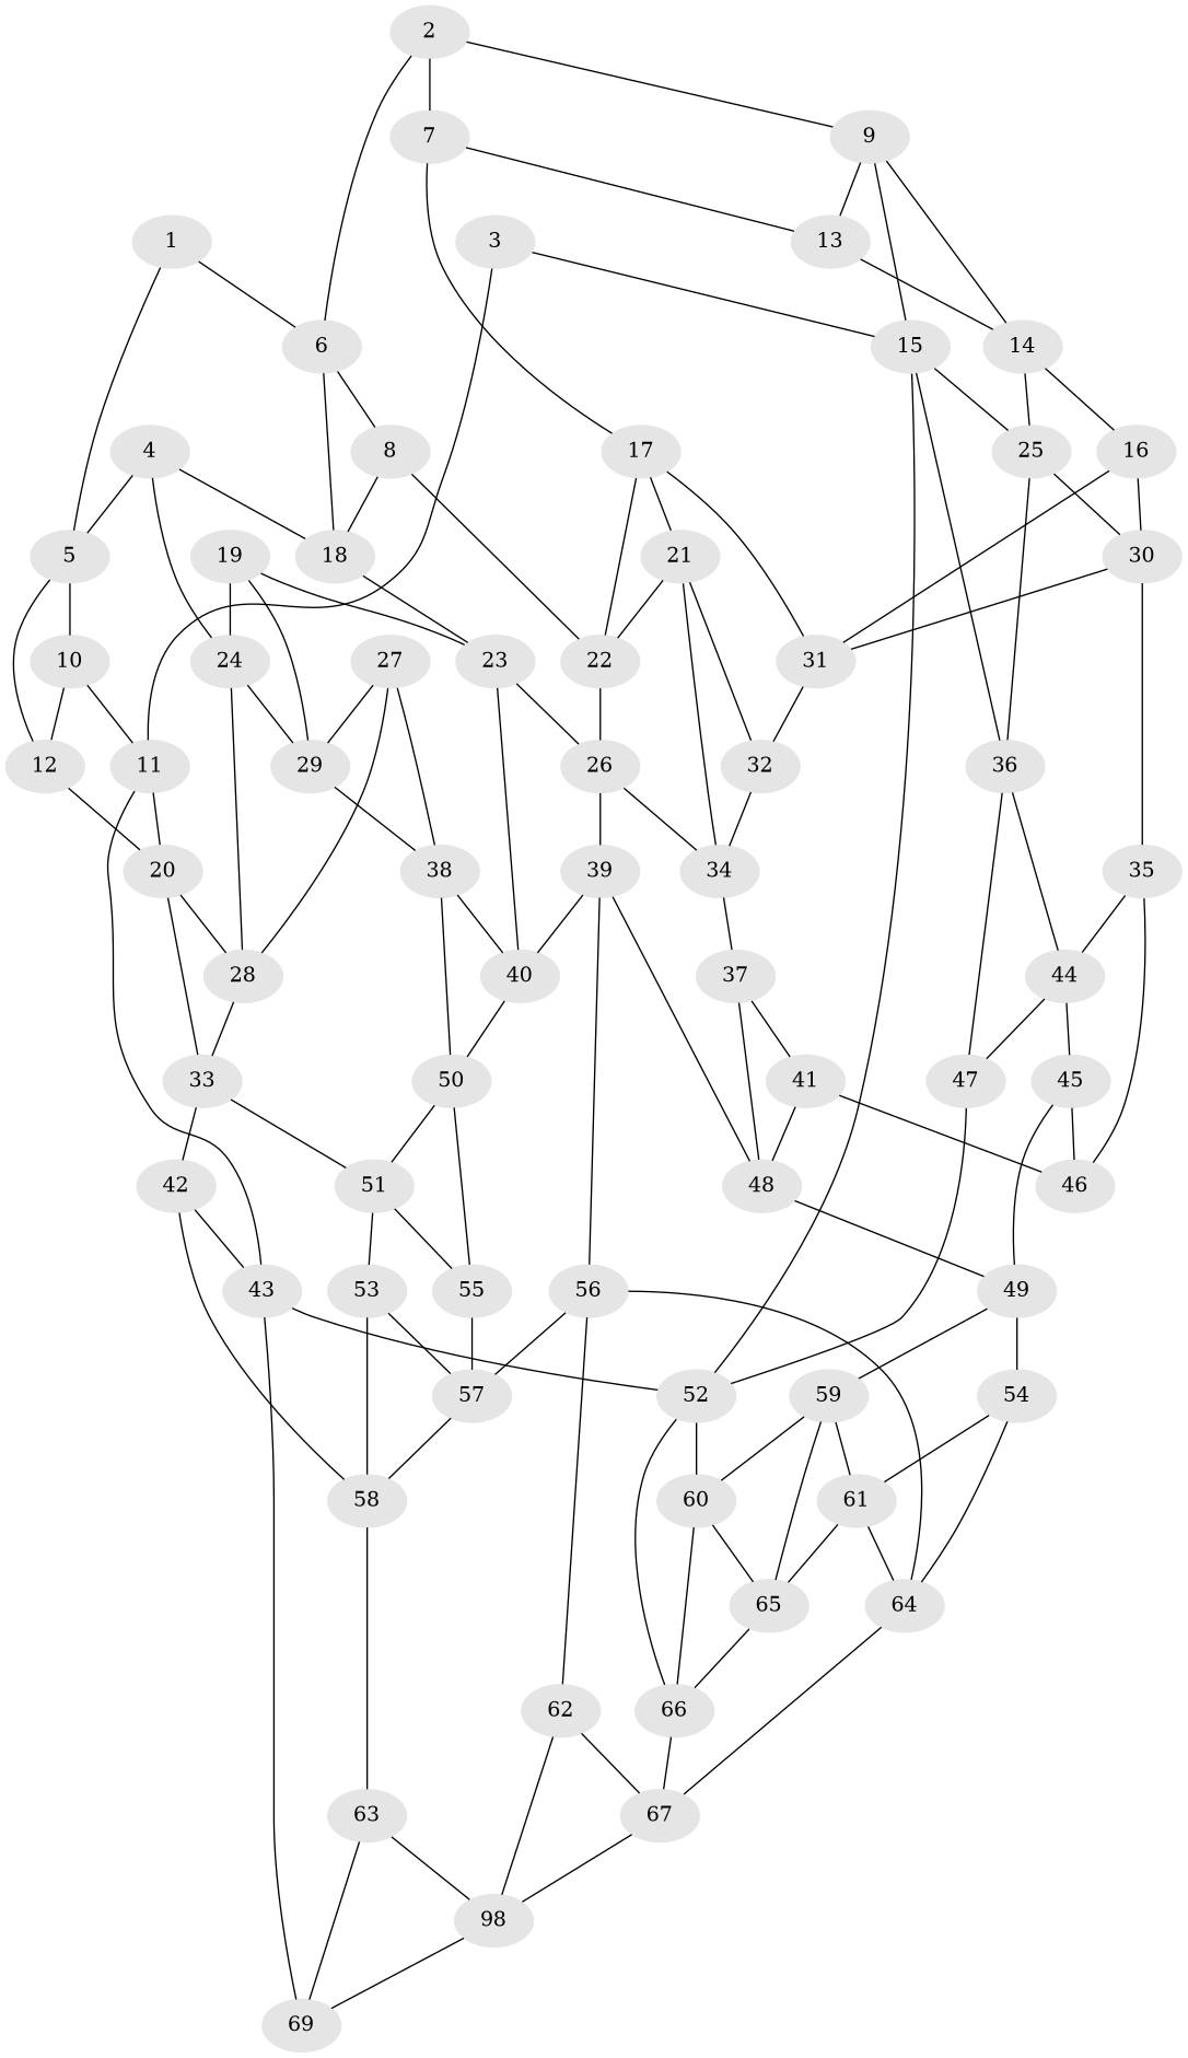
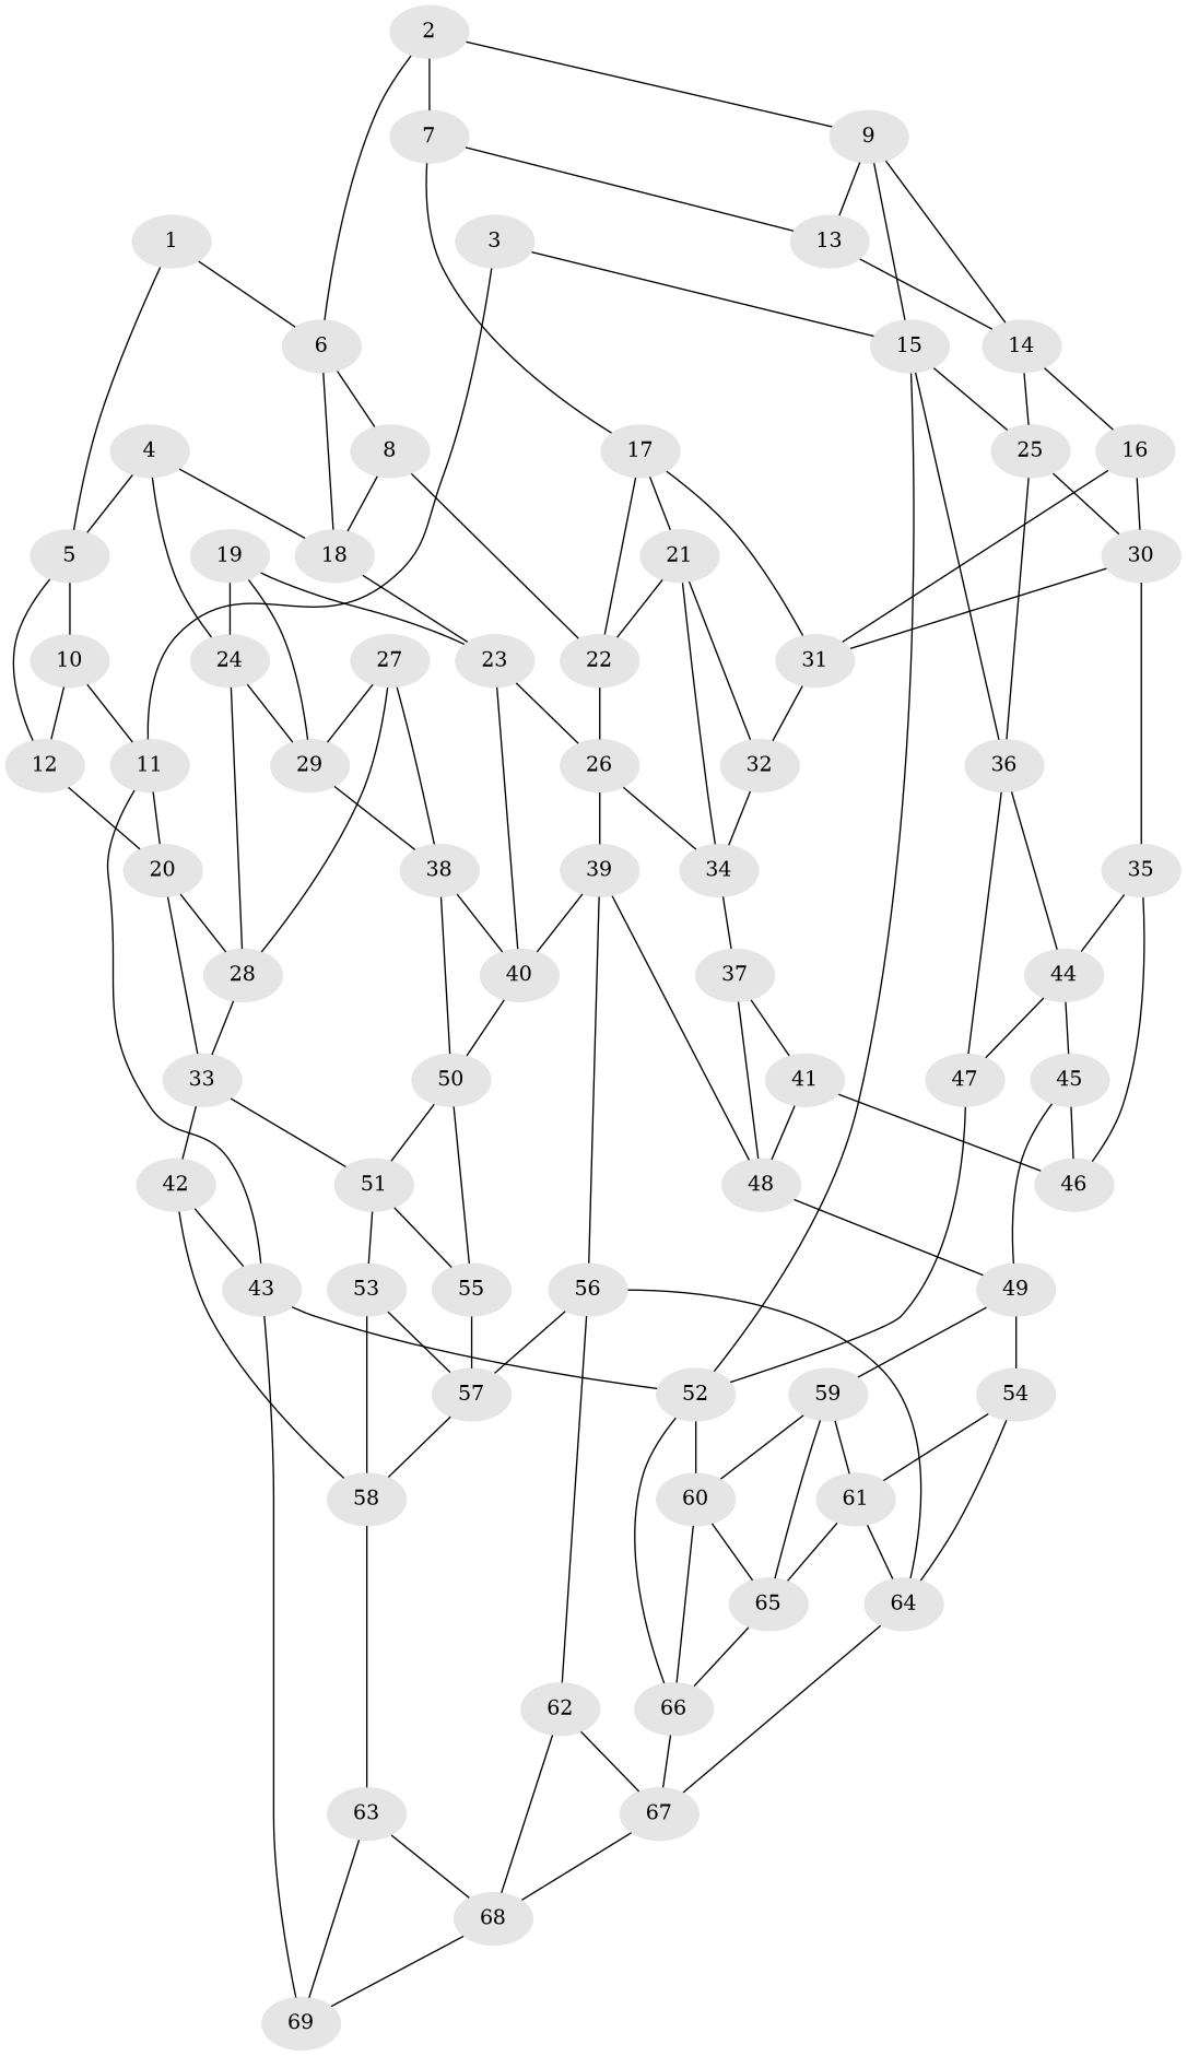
  graph {
    node [color=gray90 style=filled]
    edge [weight=1.0]
    1
    5
    6
    10
    12
    18
    8
    2
    7
    9
    13
    17
    15
    14
    3
    11
    20
    43
    25
    36
    52
    4
    24
    23
    29
    28
    22
    31
    21
    26
    16
    33
    69
    30
    44
    47
    60
    66
    35
    32
    34
    40
    19
    38
    42
    51
    37
    39
    50
    48
    56
    27
    46
    58
    55
    53
    41
    45
    49
    57
    64
    62
    63
    54
    59
    61
    65
    67
-   68 [label=98]
+   68
    1 -- 5
    1 -- 6
    5 -- 10
    5 -- 12
    6 -- 18
    6 -- 8
    10 -- 12
    10 -- 11 [weight=2.0]
    12 -- 20
    18 -- 23
    8 -- 18
    8 -- 22
    2 -- 6
    2 -- 7
    2 -- 9
    7 -- 13
    7 -- 17
    9 -- 13
    9 -- 15
    9 -- 14
    13 -- 14
    17 -- 22
    17 -- 31
    17 -- 21
    15 -- 25
    15 -- 36
    15 -- 52
    14 -- 25
    14 -- 16
    3 -- 15
    3 -- 11 [weight=2.0]
    11 -- 20
    11 -- 43
    20 -- 28
    20 -- 33
    43 -- 52
    43 -- 69 [weight=2.0]
    25 -- 36
    25 -- 30
    36 -- 44
    36 -- 47
    52 -- 60
    52 -- 66
    4 -- 5
    4 -- 18
    4 -- 24
    24 -- 29
    24 -- 28
    23 -- 26
    23 -- 40
    29 -- 38
    28 -- 33
    22 -- 26
    31 -- 32
    21 -- 22
    21 -- 32
    21 -- 34
    26 -- 34
    26 -- 39
    16 -- 31
    16 -- 30
    33 -- 42
    33 -- 51
    30 -- 31
    30 -- 35
    44 -- 47
    44 -- 45
    47 -- 52
    60 -- 66
    60 -- 65
    66 -- 67
    35 -- 44
    35 -- 46
    32 -- 34
    34 -- 37
    40 -- 50
    19 -- 24
    19 -- 23
    19 -- 29
    38 -- 40
    38 -- 50
    42 -- 43
    42 -- 58
    51 -- 55
    51 -- 53
    37 -- 48
    37 -- 41
    39 -- 40
    39 -- 48
    39 -- 56
    50 -- 51
    50 -- 55
    48 -- 49
    56 -- 57
    56 -- 64
    56 -- 62
    27 -- 29
    27 -- 28
    27 -- 38
    58 -- 63
    55 -- 57 [weight=2.0]
    53 -- 58
    53 -- 57
    41 -- 48
    41 -- 46 [weight=2.0]
    45 -- 46
    45 -- 49
    49 -- 54
    49 -- 59
    57 -- 58
    64 -- 67
    62 -- 67
    62 -- 68
    63 -- 69
    63 -- 68
    54 -- 64
    54 -- 61
    59 -- 60
    59 -- 61
    59 -- 65
    61 -- 64
    61 -- 65
    65 -- 66
    67 -- 68
    68 -- 69
  }
